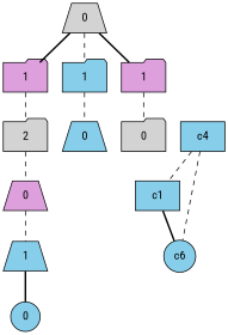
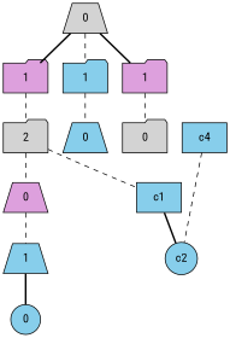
  graph {
    fontname="Roboto Condensed"
    node [fillcolor=skyblue fontname="Roboto Condensed" shape=folder style=filled]
    edge [fontname="Roboto Condensed" style=dashed]
    n1 [fillcolor=lightgrey label=0 shape=trapezium]
    n2 [fillcolor=plum label=1]
    n3 [label=1]
    n4 [fillcolor=plum label=1]
    n5 [fillcolor=lightgrey label=2]
    n6 [label=0 shape=trapezium]
    n7 [fillcolor=lightgrey label=0]
    n8 [fillcolor=plum label=0 shape=trapezium]
    n9 [label=1 shape=trapezium]
    n10 [label=0 shape=circle]
    n11 [label=c4 shape=box]
    c1 [shape=box]
-   c2 [shape=circle label=c6]
+   c2 [shape=circle]
    n1 -- n2 [style=bold]
    n1 -- n3
    n1 -- n4 [style=bold]
    n2 -- n5
    n3 -- n6
    n4 -- n7
    n5 -- n8
    n8 -- n9
    n9 -- n10 [style=bold]
-   n11 -- c1
+   n5 -- c1
    n11 -- c2
    c1 -- c2 [style=bold]
  }
